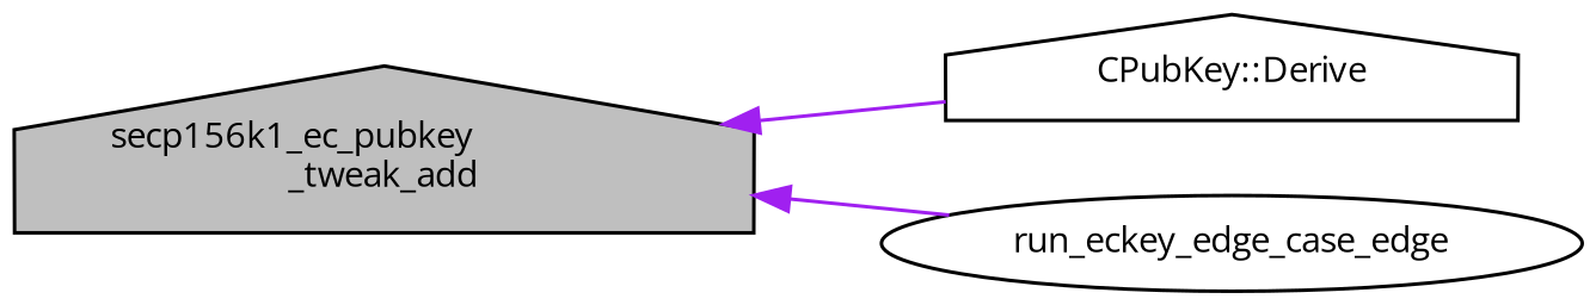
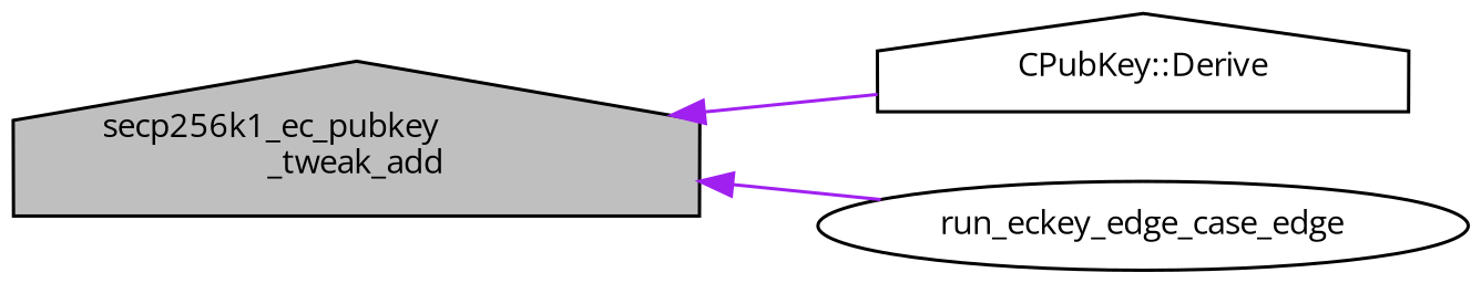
  digraph {
    fontname="Open Sans"
    rankdir=LR
    node [color=black fillcolor=white fontname="Open Sans" fontsize=10 shape=house style=filled]
    edge [color=purple dir=back fontname="Open Sans" fontsize=10 labelfontname=Helvetica labelfontsize=10 style=solid]
-   n1 [fillcolor=grey75 fontcolor=black height=0.2 label="secp156k1_ec_pubkey\l_tweak_add" width=0.4]
+   n1 [fillcolor=grey75 fontcolor=black height=0.2 label="secp256k1_ec_pubkey\l_tweak_add" width=0.4]
    n2 [height=0.2 label="CPubKey::Derive" width=0.4]
    n3 [height=0.2 label=run_eckey_edge_case_edge shape=ellipse width=0.4]
    n1 -> n2
    n1 -> n3
  }
